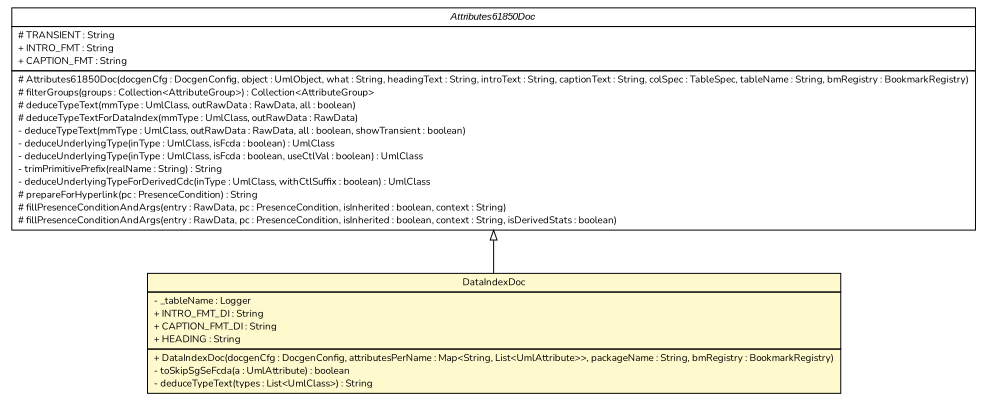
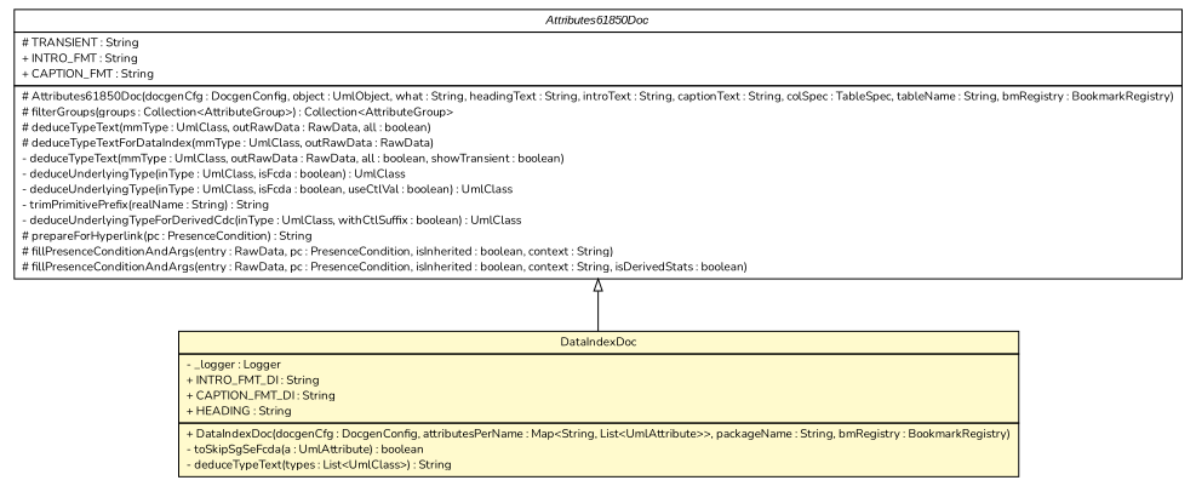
  digraph {
    nodesep=0.25
    ranksep=0.5
    fontname=Nunito
    node [fontcolor=black fontname=Nunito fontsize=10.0 shape=plaintext]
-   n1 [label=<<table title="org.tanjakostic.jcleancim.docgen.collector.impl.DataIndexDoc" border="0" cellborder="1" cellspacing="0" cellpadding="2" port="p" bgcolor="lemonChiffon" href="./DataIndexDoc.html"> 		<tr><td><table border="0" cellspacing="0" cellpadding="1"> <tr><td align="center" balign="center"> DataIndexDoc </td></tr> 		</table></td></tr> 		<tr><td><table border="0" cellspacing="0" cellpadding="1"> <tr><td align="left" balign="left"> - _tableName : Logger </td></tr> <tr><td align="left" balign="left"> + INTRO_FMT_DI : String </td></tr> <tr><td align="left" balign="left"> + CAPTION_FMT_DI : String </td></tr> <tr><td align="left" balign="left"> + HEADING : String </td></tr> 		</table></td></tr> 		<tr><td><table border="0" cellspacing="0" cellpadding="1"> <tr><td align="left" balign="left"> + DataIndexDoc(docgenCfg : DocgenConfig, attributesPerName : Map&lt;String, List&lt;UmlAttribute&gt;&gt;, packageName : String, bmRegistry : BookmarkRegistry) </td></tr> <tr><td align="left" balign="left"> - toSkipSgSeFcda(a : UmlAttribute) : boolean </td></tr> <tr><td align="left" balign="left"> - deduceTypeText(types : List&lt;UmlClass&gt;) : String </td></tr> 		</table></td></tr> 		</table>>]
+   n1 [label=<<table title="org.tanjakostic.jcleancim.docgen.collector.impl.DataIndexDoc" border="0" cellborder="1" cellspacing="0" cellpadding="2" port="p" bgcolor="lemonChiffon" href="./DataIndexDoc.html"> 		<tr><td><table border="0" cellspacing="0" cellpadding="1"> <tr><td align="center" balign="center"> DataIndexDoc </td></tr> 		</table></td></tr> 		<tr><td><table border="0" cellspacing="0" cellpadding="1"> <tr><td align="left" balign="left"> - _logger : Logger </td></tr> <tr><td align="left" balign="left"> + INTRO_FMT_DI : String </td></tr> <tr><td align="left" balign="left"> + CAPTION_FMT_DI : String </td></tr> <tr><td align="left" balign="left"> + HEADING : String </td></tr> 		</table></td></tr> 		<tr><td><table border="0" cellspacing="0" cellpadding="1"> <tr><td align="left" balign="left"> + DataIndexDoc(docgenCfg : DocgenConfig, attributesPerName : Map&lt;String, List&lt;UmlAttribute&gt;&gt;, packageName : String, bmRegistry : BookmarkRegistry) </td></tr> <tr><td align="left" balign="left"> - toSkipSgSeFcda(a : UmlAttribute) : boolean </td></tr> <tr><td align="left" balign="left"> - deduceTypeText(types : List&lt;UmlClass&gt;) : String </td></tr> 		</table></td></tr> 		</table>>]
    n2 [label=<<table title="org.tanjakostic.jcleancim.docgen.collector.impl.Attributes61850Doc" border="0" cellborder="1" cellspacing="0" cellpadding="2" port="p" href="./Attributes61850Doc.html"> 		<tr><td><table border="0" cellspacing="0" cellpadding="1"> <tr><td align="center" balign="center"><font face="Arial Italic"> Attributes61850Doc </font></td></tr> 		</table></td></tr> 		<tr><td><table border="0" cellspacing="0" cellpadding="1"> <tr><td align="left" balign="left"> # TRANSIENT : String </td></tr> <tr><td align="left" balign="left"> + INTRO_FMT : String </td></tr> <tr><td align="left" balign="left"> + CAPTION_FMT : String </td></tr> 		</table></td></tr> 		<tr><td><table border="0" cellspacing="0" cellpadding="1"> <tr><td align="left" balign="left"> # Attributes61850Doc(docgenCfg : DocgenConfig, object : UmlObject, what : String, headingText : String, introText : String, captionText : String, colSpec : TableSpec, tableName : String, bmRegistry : BookmarkRegistry) </td></tr> <tr><td align="left" balign="left"> # filterGroups(groups : Collection&lt;AttributeGroup&gt;) : Collection&lt;AttributeGroup&gt; </td></tr> <tr><td align="left" balign="left"> # deduceTypeText(mmType : UmlClass, outRawData : RawData, all : boolean) </td></tr> <tr><td align="left" balign="left"> # deduceTypeTextForDataIndex(mmType : UmlClass, outRawData : RawData) </td></tr> <tr><td align="left" balign="left"> - deduceTypeText(mmType : UmlClass, outRawData : RawData, all : boolean, showTransient : boolean) </td></tr> <tr><td align="left" balign="left"> - deduceUnderlyingType(inType : UmlClass, isFcda : boolean) : UmlClass </td></tr> <tr><td align="left" balign="left"> - deduceUnderlyingType(inType : UmlClass, isFcda : boolean, useCtlVal : boolean) : UmlClass </td></tr> <tr><td align="left" balign="left"> - trimPrimitivePrefix(realName : String) : String </td></tr> <tr><td align="left" balign="left"> - deduceUnderlyingTypeForDerivedCdc(inType : UmlClass, withCtlSuffix : boolean) : UmlClass </td></tr> <tr><td align="left" balign="left"> # prepareForHyperlink(pc : PresenceCondition) : String </td></tr> <tr><td align="left" balign="left"> # fillPresenceConditionAndArgs(entry : RawData, pc : PresenceCondition, isInherited : boolean, context : String) </td></tr> <tr><td align="left" balign="left"> # fillPresenceConditionAndArgs(entry : RawData, pc : PresenceCondition, isInherited : boolean, context : String, isDerivedStats : boolean) </td></tr> 		</table></td></tr> 		</table>>]
    n2 -> n1 [arrowtail=empty dir=back fontname=Nunito fontsize=10 headport=p labelfontname=arial labelfontsize=10 tailport=p]
  }
